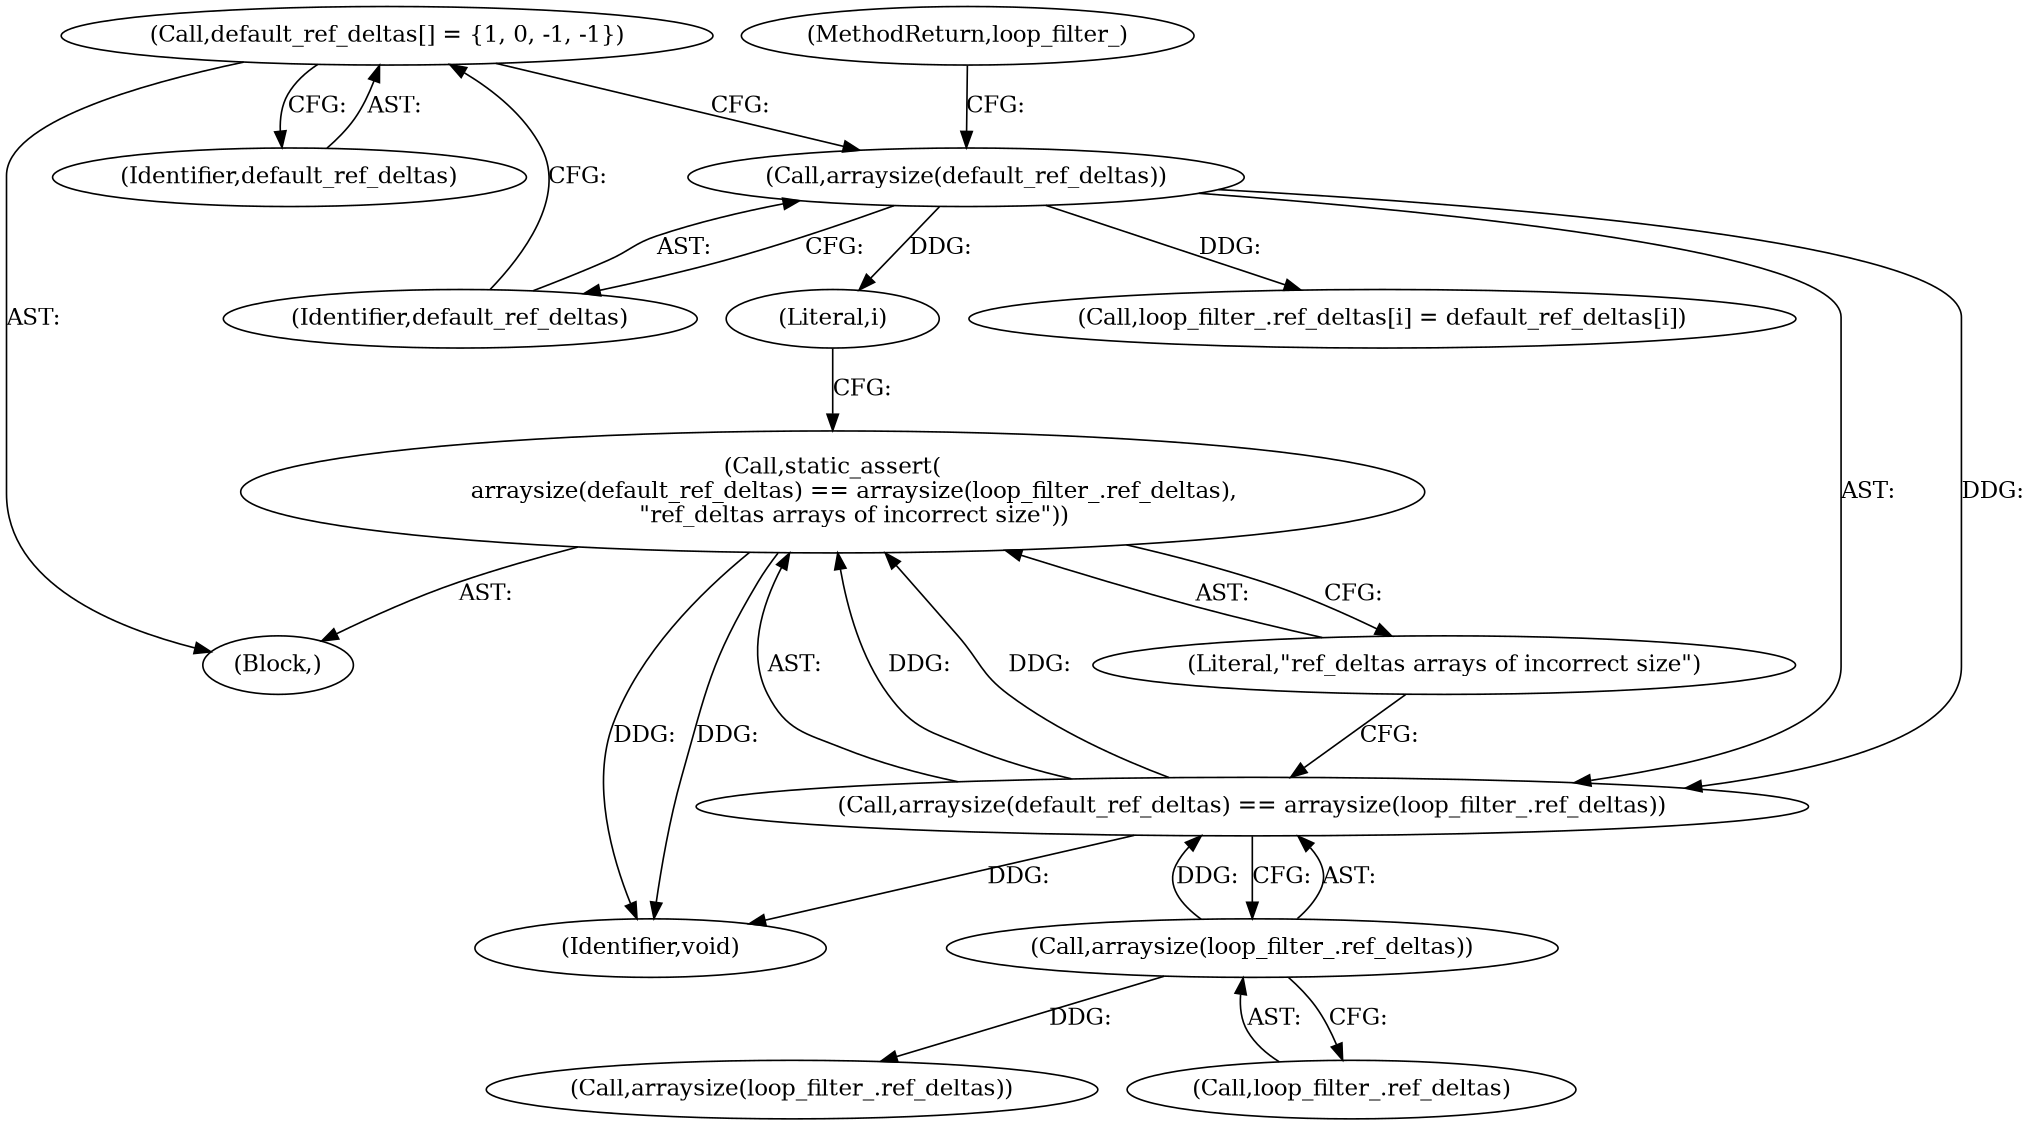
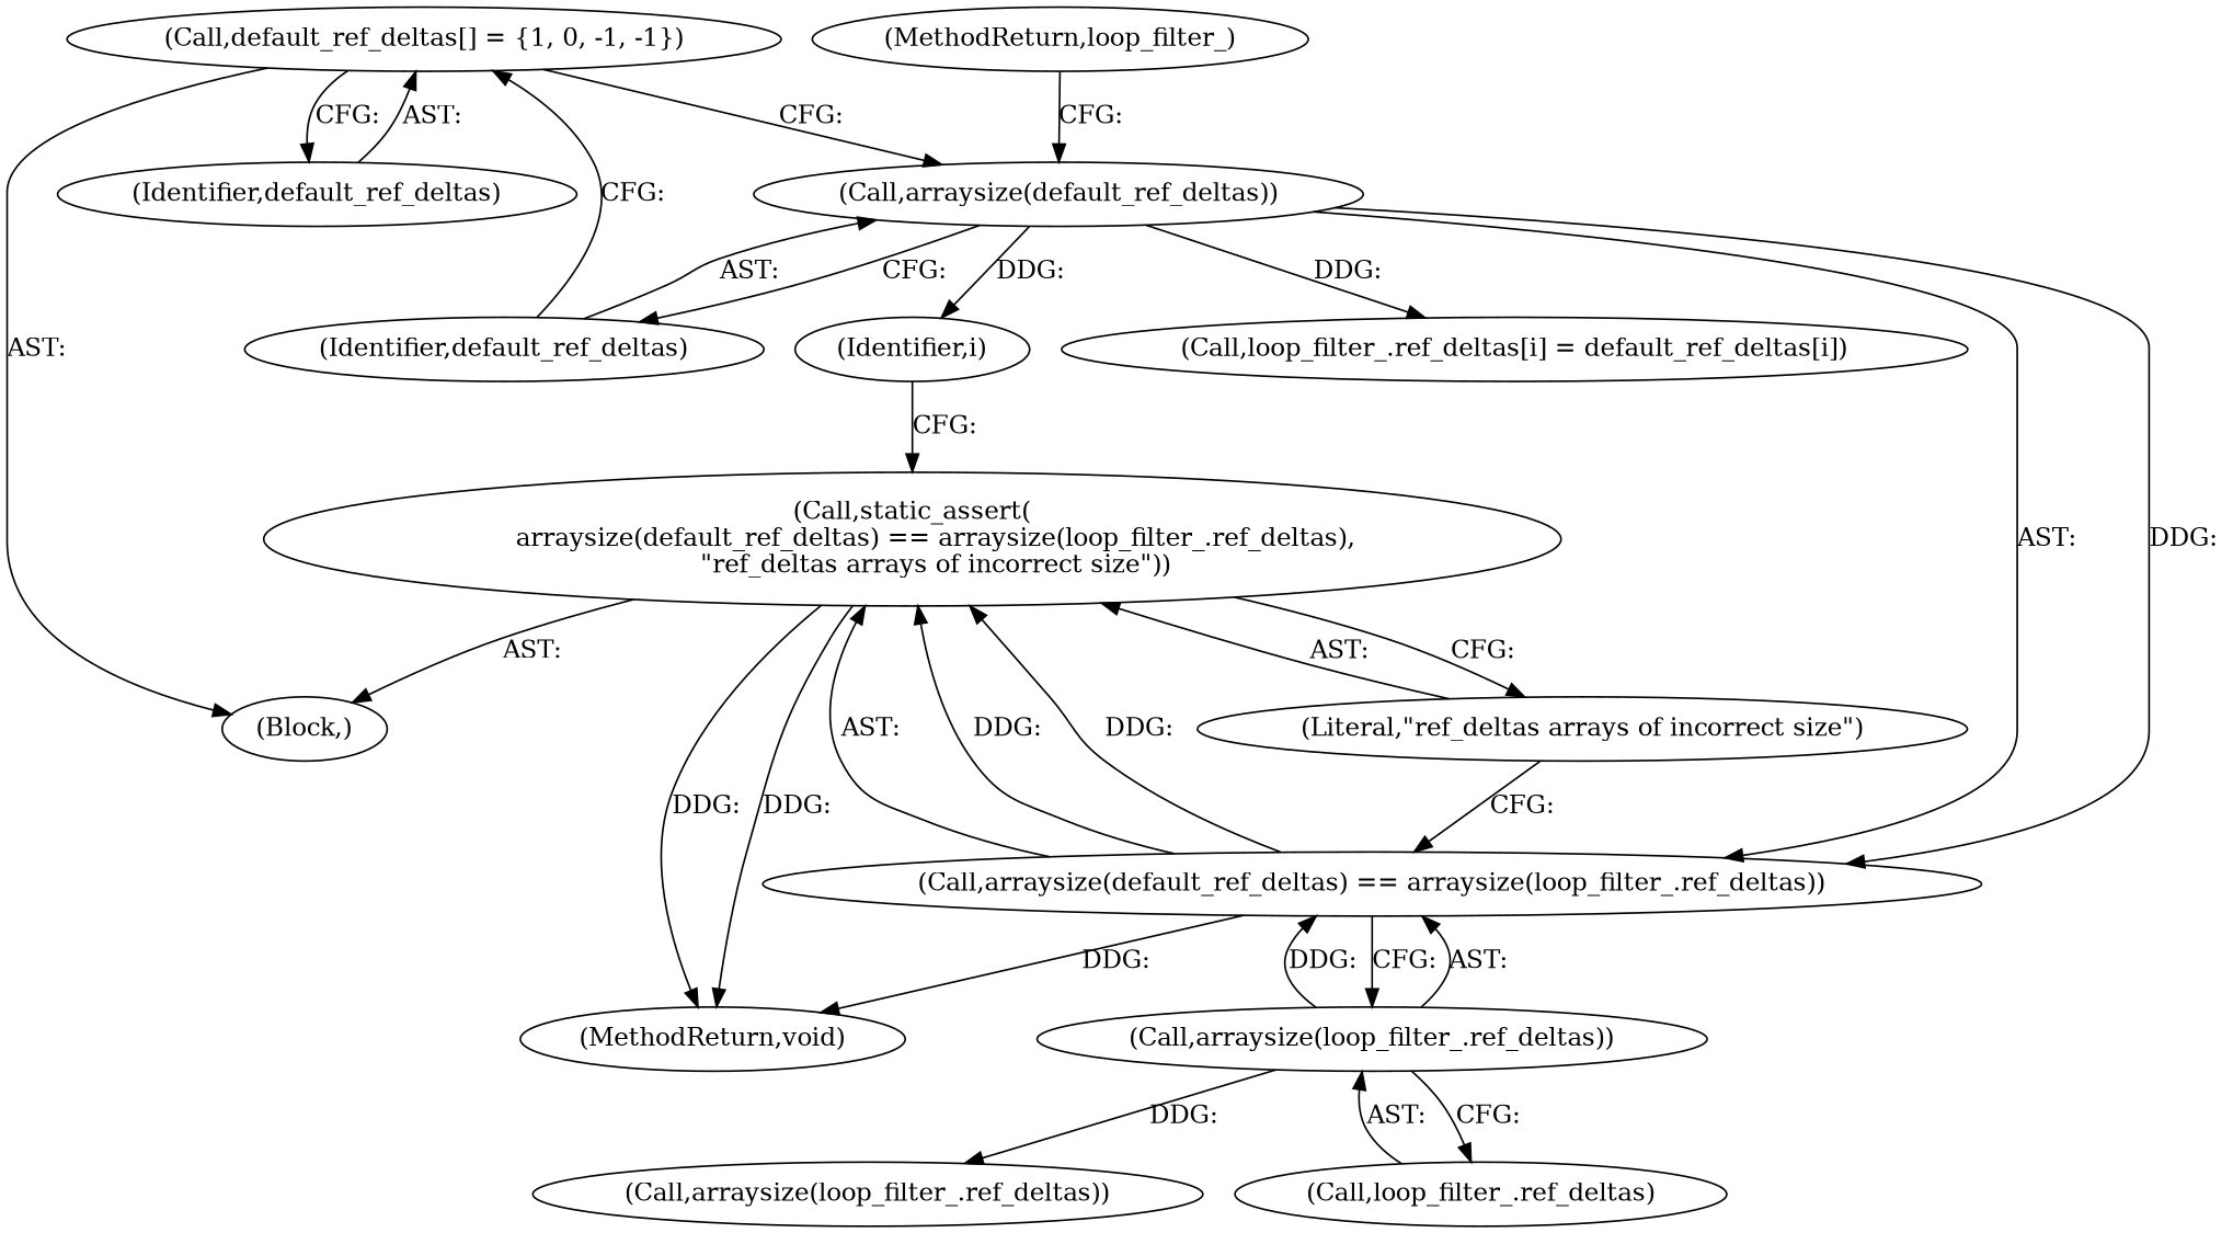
  digraph {
    n1 [label="(Call,static_assert(\n      arraysize(default_ref_deltas) == arraysize(loop_filter_.ref_deltas),\n      \"ref_deltas arrays of incorrect size\"))"]
    n2 [label="(Block,)"]
-   n3 [label="(Identifier,void)"]
+   n3 [label="(MethodReturn,void)"]
    n4 [label="(Literal,\"ref_deltas arrays of incorrect size\")"]
    n5 [label="(Call,arraysize(default_ref_deltas) == arraysize(loop_filter_.ref_deltas))"]
    n6 [label="(Call,arraysize(loop_filter_.ref_deltas))"]
    n7 [label="(Call,arraysize(loop_filter_.ref_deltas))"]
    n8 [label="(Call,loop_filter_.ref_deltas)"]
    n9 [label="(Call,arraysize(default_ref_deltas))"]
    n10 [label="(Identifier,default_ref_deltas)"]
    n11 [label="(Call,loop_filter_.ref_deltas[i] = default_ref_deltas[i])"]
-   n12 [label="(Literal,i)"]
+   n12 [label="(Identifier,i)"]
    n13 [label="(Call,default_ref_deltas[] = {1, 0, -1, -1})"]
    n14 [label="(Identifier,default_ref_deltas)"]
    n15 [label="(MethodReturn,loop_filter_)"]
    n1 -> n2 [label="AST: "]
    n1 -> n3 [label="DDG: "]
    n1 -> n3 [label="DDG: "]
    n1 -> n4 [label="CFG: "]
    n4 -> n1 [label="AST: "]
    n4 -> n5 [label="CFG: "]
    n5 -> n1 [label="AST: "]
    n5 -> n1 [label="DDG: "]
    n5 -> n1 [label="DDG: "]
    n5 -> n3 [label="DDG: "]
    n5 -> n6 [label="CFG: "]
    n6 -> n5 [label="AST: "]
    n6 -> n5 [label="DDG: "]
    n6 -> n7 [label="DDG: "]
    n6 -> n8 [label="CFG: "]
    n8 -> n6 [label="AST: "]
    n9 -> n5 [label="AST: "]
    n9 -> n5 [label="DDG: "]
    n9 -> n10 [label="CFG: "]
    n9 -> n11 [label="DDG: "]
    n9 -> n12 [label="DDG: "]
    n10 -> n9 [label="AST: "]
    n10 -> n13 [label="CFG: "]
    n12 -> n1 [label="CFG: "]
    n13 -> n2 [label="AST: "]
    n13 -> n9 [label="CFG: "]
    n13 -> n14 [label="CFG: "]
    n14 -> n13 [label="AST: "]
    n15 -> n9 [label="CFG: "]
  }
